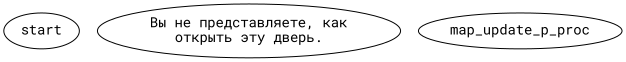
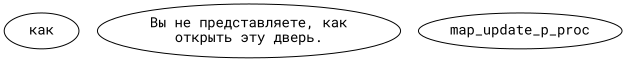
  digraph {
    fontname="Roboto Mono"
    node [color="#000000" fillcolor="#FFFFFF" style=filled fontname="Roboto Mono"]
-   start
+   start [label="как"]
    n2 [label="Вы не представляете, как\nоткрыть эту дверь."]
    map_update_p_proc
  }
